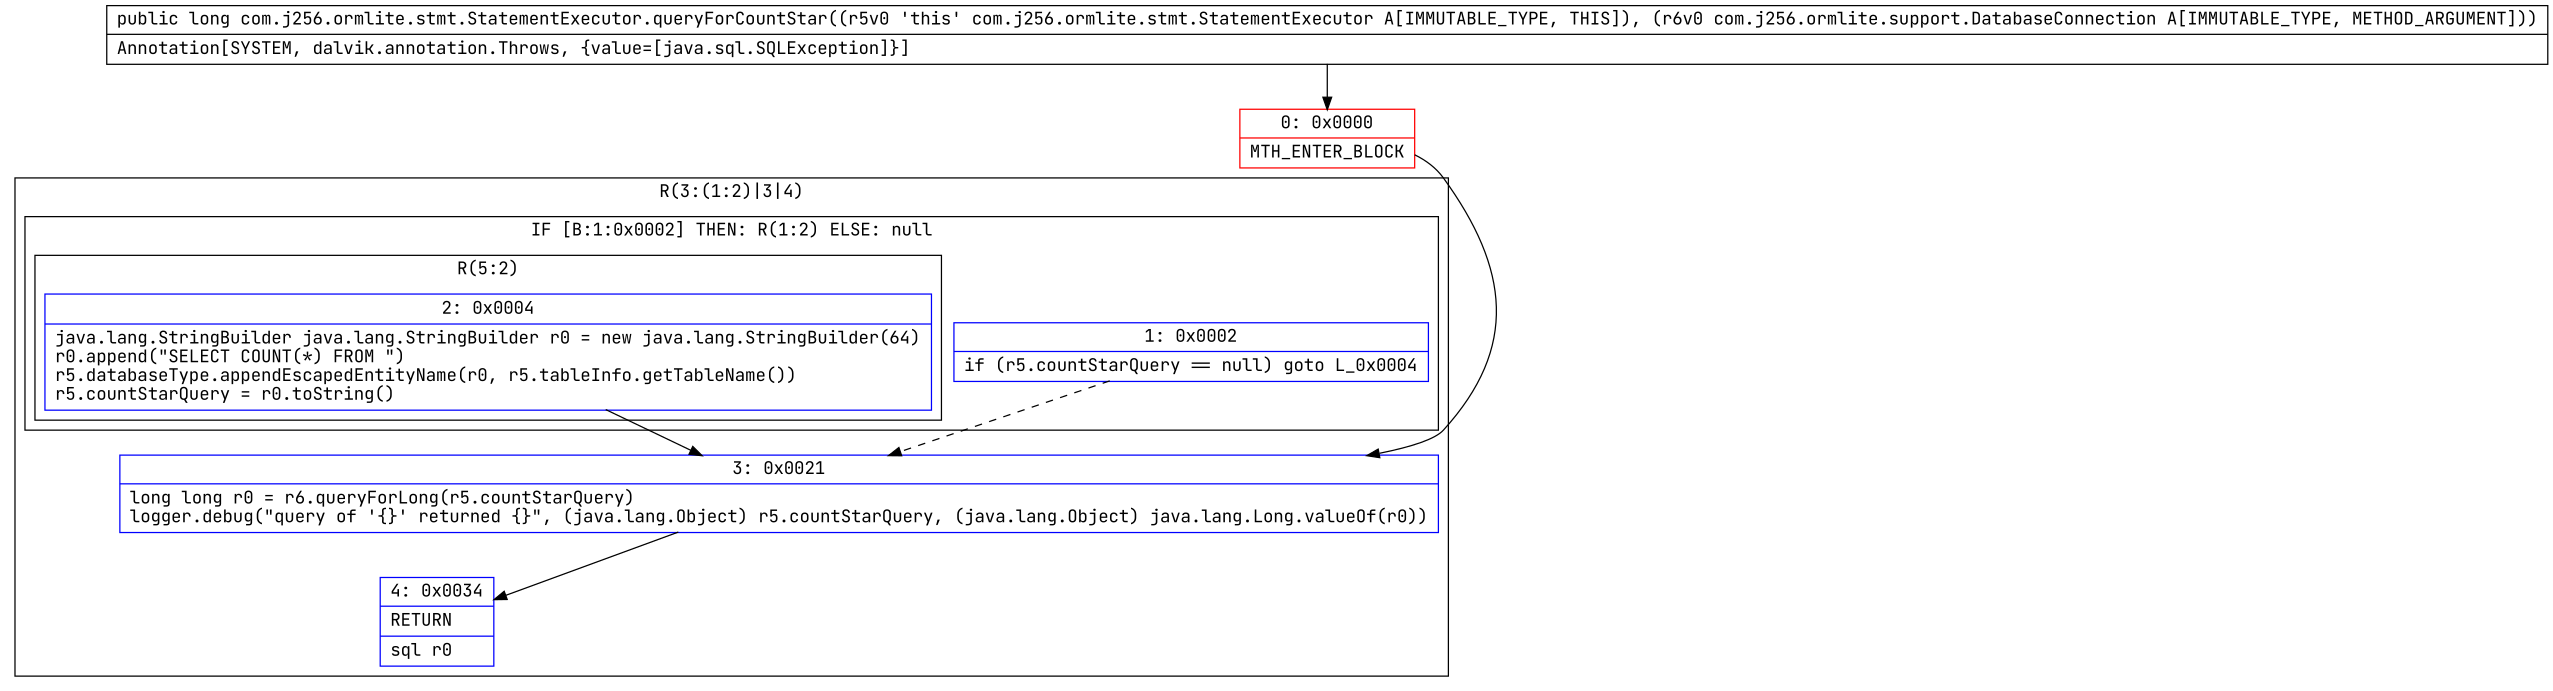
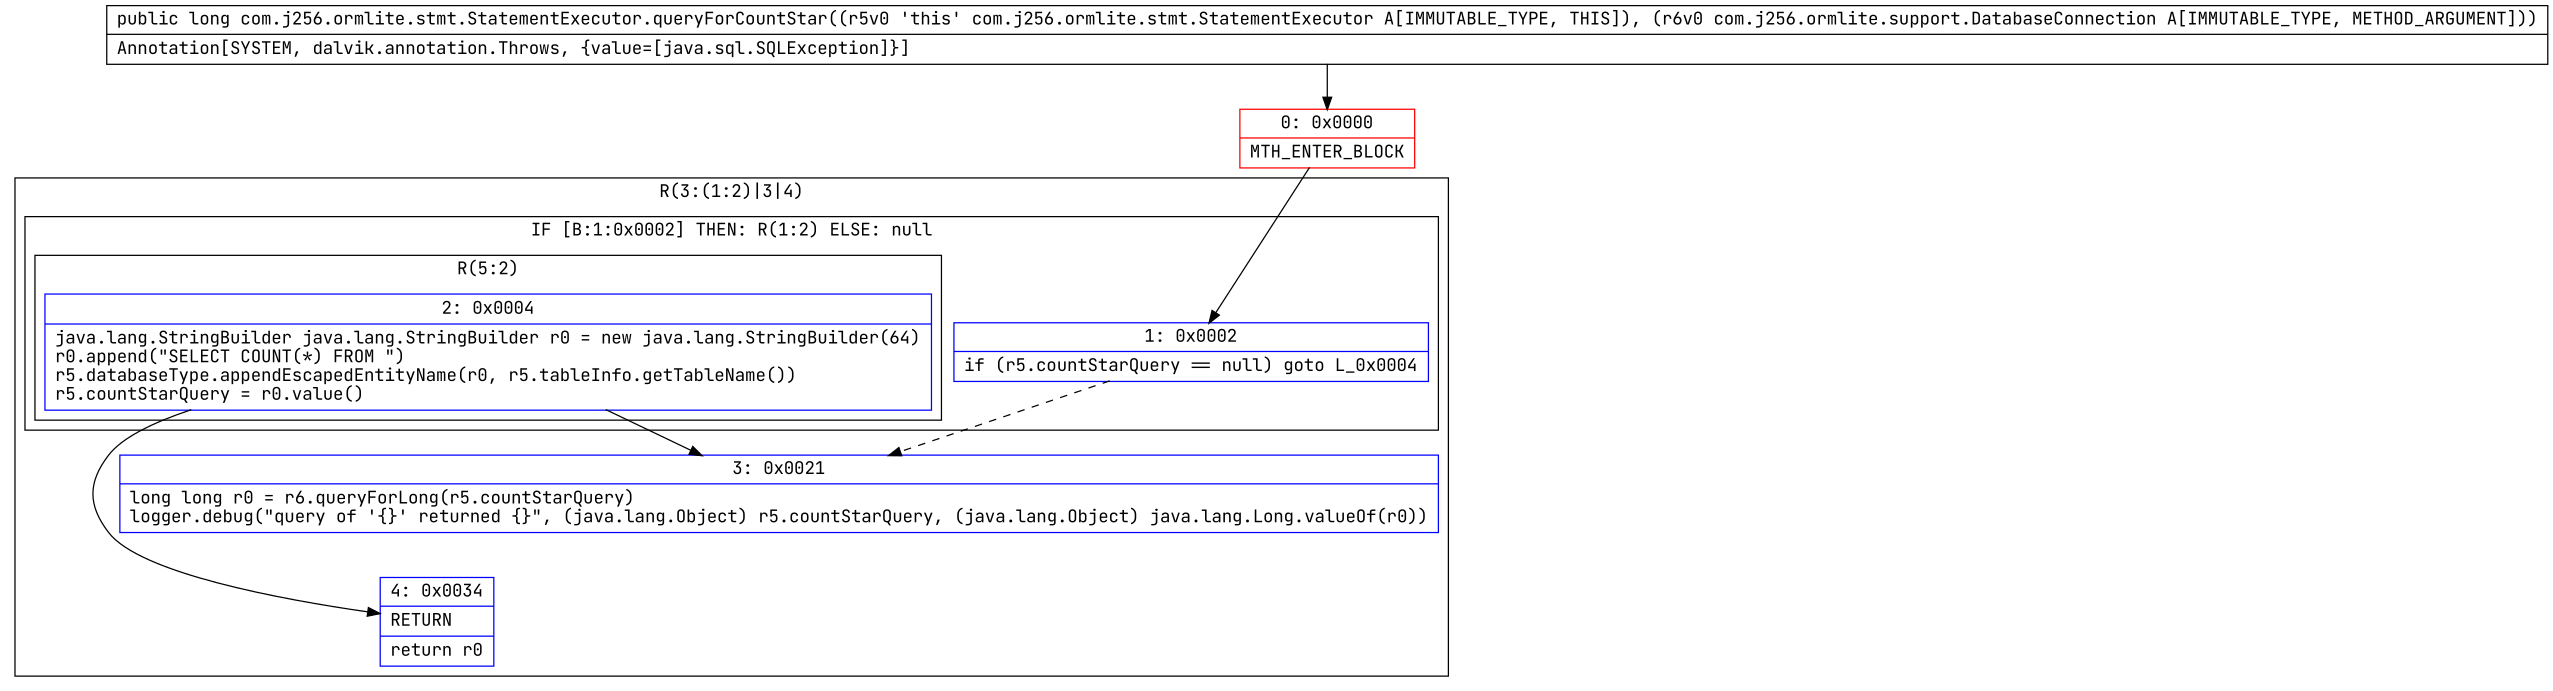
  digraph {
    fontname="JetBrains Mono"
    node [color=blue fontname="JetBrains Mono" shape=record]
    edge [fontname="JetBrains Mono"]
-   n1 [label="{2\:\ 0x0004|java.lang.StringBuilder java.lang.StringBuilder r0 = new java.lang.StringBuilder(64)\lr0.append(\"SELECT COUNT(*) FROM \")\lr5.databaseType.appendEscapedEntityName(r0, r5.tableInfo.getTableName())\lr5.countStarQuery = r0.toString()\l}"]
+   n1 [label="{2\:\ 0x0004|java.lang.StringBuilder java.lang.StringBuilder r0 = new java.lang.StringBuilder(64)\lr0.append(\"SELECT COUNT(*) FROM \")\lr5.databaseType.appendEscapedEntityName(r0, r5.tableInfo.getTableName())\lr5.countStarQuery = r0.value()\l}"]
    n2 [label="{1\:\ 0x0002|if (r5.countStarQuery == null) goto L_0x0004\l}"]
    n3 [label="{3\:\ 0x0021|long long r0 = r6.queryForLong(r5.countStarQuery)\llogger.debug(\"query of '\{\}' returned \{\}\", (java.lang.Object) r5.countStarQuery, (java.lang.Object) java.lang.Long.valueOf(r0))\l}"]
-   n4 [label="{4\:\ 0x0034|RETURN\l|sql r0\l}"]
+   n4 [label="{4\:\ 0x0034|RETURN\l|return r0\l}"]
    n5 [color=red label="{0\:\ 0x0000|MTH_ENTER_BLOCK\l}"]
    n6 [label="{public long com.j256.ormlite.stmt.StatementExecutor.queryForCountStar((r5v0 'this' com.j256.ormlite.stmt.StatementExecutor A[IMMUTABLE_TYPE, THIS]), (r6v0 com.j256.ormlite.support.DatabaseConnection A[IMMUTABLE_TYPE, METHOD_ARGUMENT]))  | Annotation[SYSTEM, dalvik.annotation.Throws, \{value=[java.sql.SQLException]\}]\l}" color=""]
    subgraph cluster_1 {
      label="R(3:(1:2)|3|4)"
      n3
      n4
      subgraph cluster_2 {
        label="IF [B:1:0x0002] THEN: R(1:2) ELSE: null"
        n2
        subgraph cluster_3 {
          label="R(5:2)"
          n1
        }
      }
    }
    n1 -> n3
    n2 -> n3 [style=dashed]
-   n3 -> n4
-   n5 -> n3
+   n1 -> n4
+   n5 -> n2
    n6 -> n5
  }
